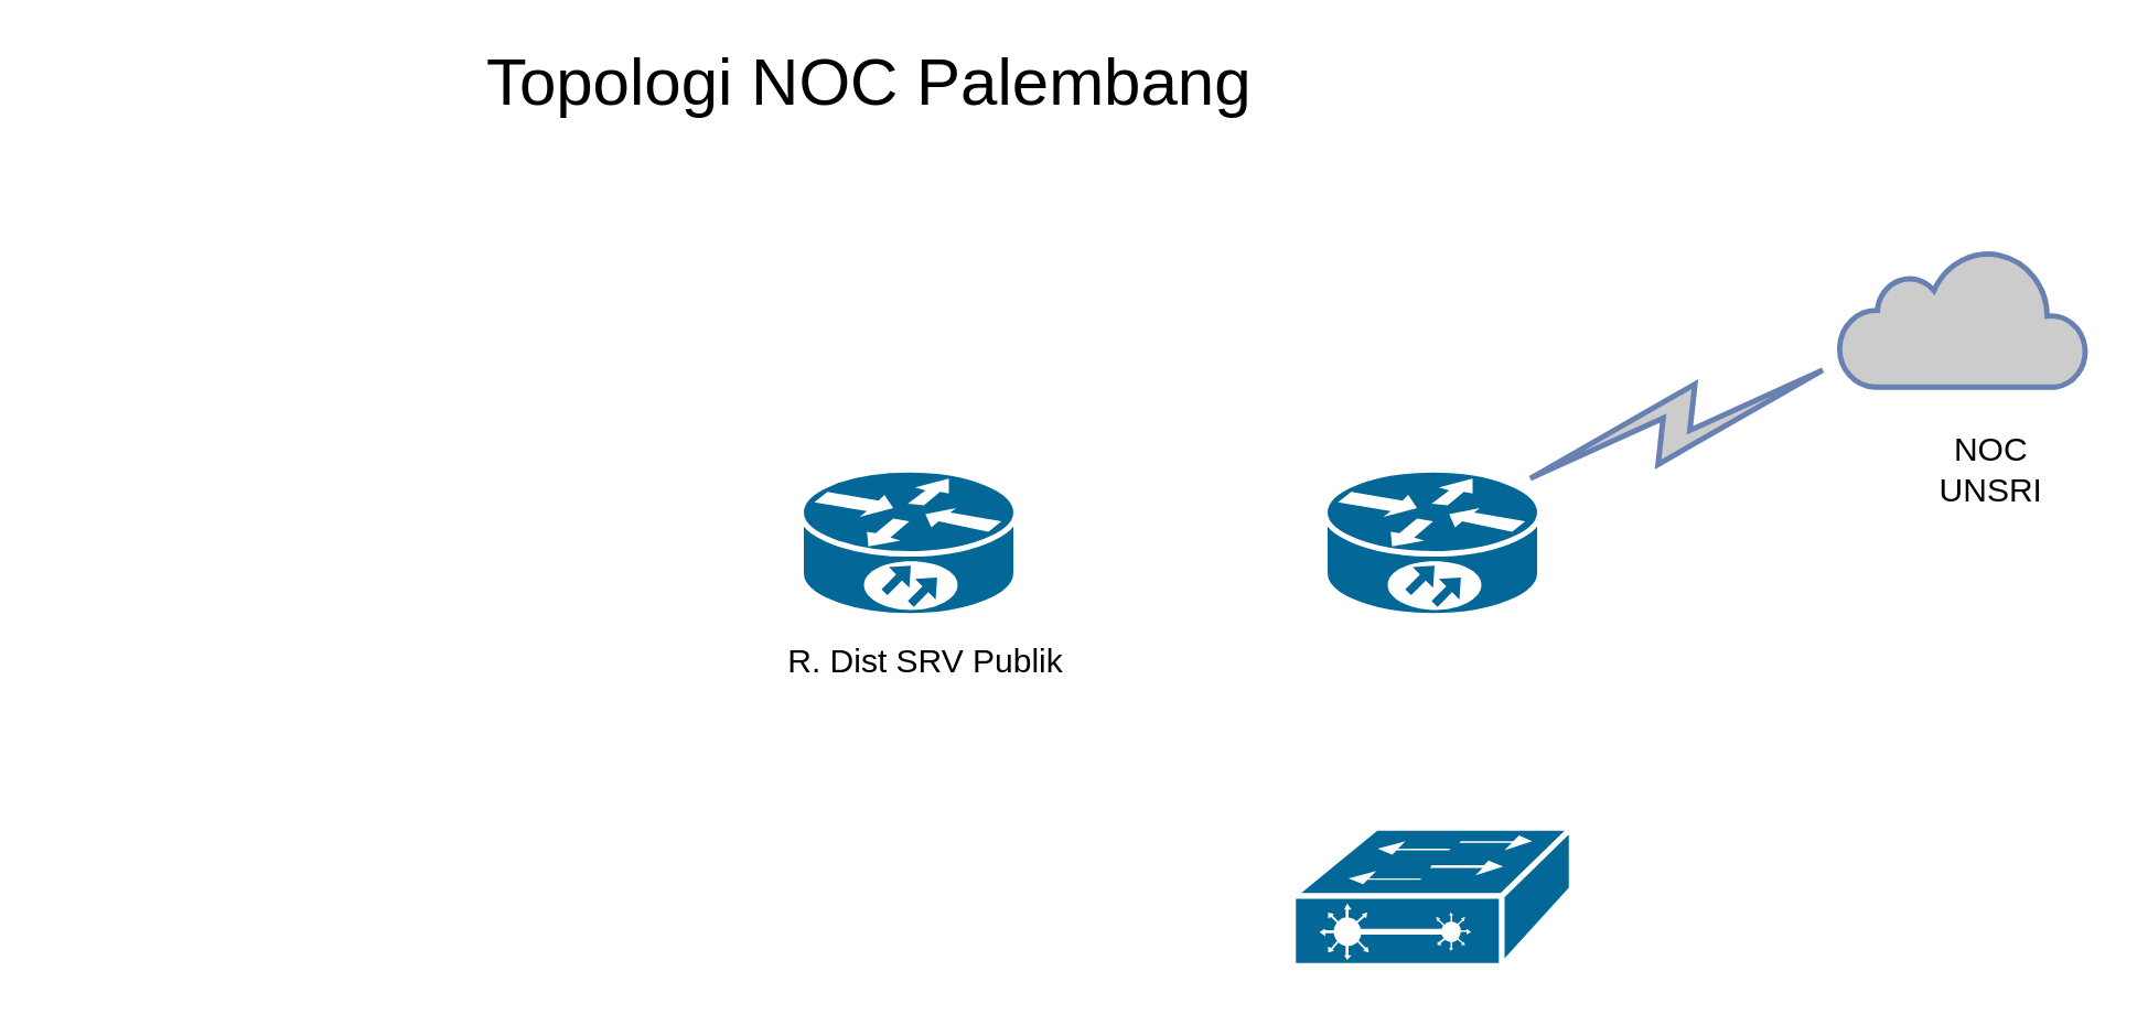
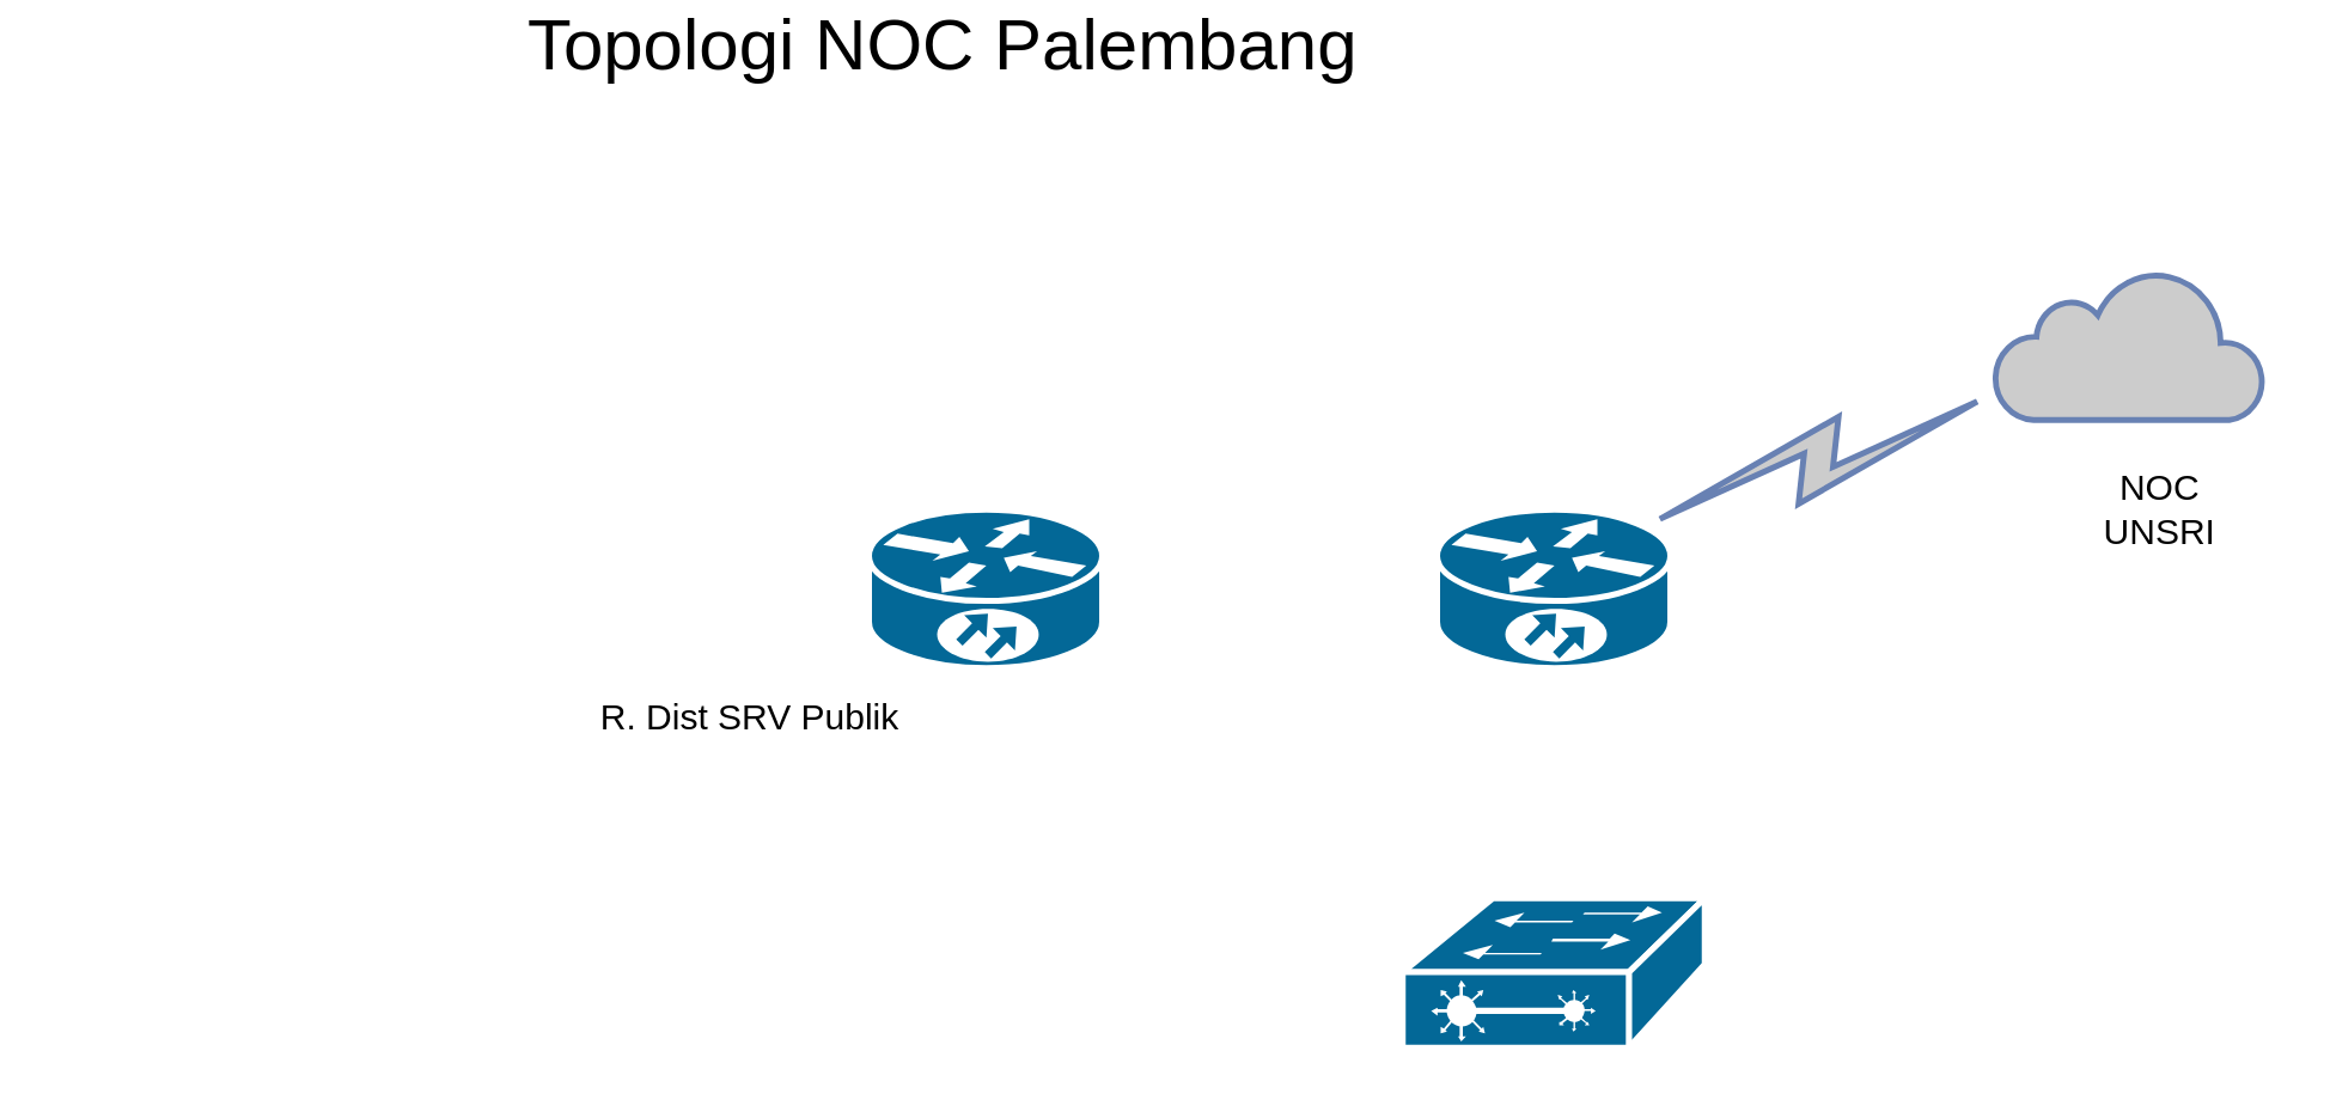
  <mxCell id="0" />
  <mxCell id="1" parent="0" />
- <mxCell id="2" value="&lt;font style=&quot;font-size: 24px&quot;&gt;Topologi NOC Palembang&lt;/font&gt;" style="text;html=1;strokeColor=none;fillColor=none;align=center;verticalAlign=middle;whiteSpace=wrap;rounded=0;" parent="1" vertex="1"><mxGeometry x="20" y="20" width="590" height="20" as="geometry" /></mxCell>
+ <mxCell id="2" value="&lt;font style=&quot;font-size: 24px&quot;&gt;Topologi NOC Palembang&lt;/font&gt;" style="text;html=1;strokeColor=none;fillColor=none;align=center;verticalAlign=middle;whiteSpace=wrap;rounded=0;" parent="1" vertex="1"><mxGeometry x="20" y="5" width="590" height="20" as="geometry" /></mxCell>
  <mxCell id="3" value="" style="html=1;outlineConnect=0;fillColor=#CCCCCC;strokeColor=#6881B3;gradientColor=none;gradientDirection=north;strokeWidth=2;shape=mxgraph.networks.cloud;fontColor=#ffffff;" parent="1" vertex="1"><mxGeometry x="666.5" y="90" width="90" height="50" as="geometry" /></mxCell>
  <mxCell id="4" value="NOC UNSRI" style="text;html=1;strokeColor=none;fillColor=none;align=center;verticalAlign=middle;whiteSpace=wrap;rounded=0;" parent="1" vertex="1"><mxGeometry x="701.5" y="160" width="40" height="20" as="geometry" /></mxCell>
  <mxCell id="5" value="" style="shape=mxgraph.cisco.routers.10700;html=1;pointerEvents=1;dashed=0;fillColor=#036897;strokeColor=#ffffff;strokeWidth=2;verticalLabelPosition=bottom;verticalAlign=top;align=center;outlineConnect=0;" parent="1" vertex="1"><mxGeometry x="480" y="170" width="78" height="53" as="geometry" /></mxCell>
  <mxCell id="6" value="" style="html=1;outlineConnect=0;fillColor=#CCCCCC;strokeColor=#6881B3;gradientColor=none;gradientDirection=north;strokeWidth=2;shape=mxgraph.networks.comm_link_edge;html=1;exitX=0.88;exitY=0.1;exitDx=0;exitDy=0;exitPerimeter=0;" parent="1" source="5" target="3" edge="1"><mxGeometry width="100" height="100" relative="1" as="geometry"><mxPoint x="296.5" y="460" as="sourcePoint" /><mxPoint x="396.5" y="360" as="targetPoint" /></mxGeometry></mxCell>
  <mxCell id="7" value="" style="shape=mxgraph.cisco.routers.10700;html=1;pointerEvents=1;dashed=0;fillColor=#036897;strokeColor=#ffffff;strokeWidth=2;verticalLabelPosition=bottom;verticalAlign=top;align=center;outlineConnect=0;" parent="1" vertex="1"><mxGeometry x="290" y="170" width="78" height="53" as="geometry" /></mxCell>
- <mxCell id="8" value="R. Dist SRV Publik" style="text;html=1;strokeColor=none;fillColor=none;align=center;verticalAlign=middle;whiteSpace=wrap;rounded=0;" parent="1" vertex="1"><mxGeometry x="280" y="230" width="111" height="20" as="geometry" /></mxCell>
+ <mxCell id="8" value="R. Dist SRV Publik" style="text;html=1;strokeColor=none;fillColor=none;align=center;verticalAlign=middle;whiteSpace=wrap;rounded=0;" parent="1" vertex="1"><mxGeometry x="195" y="230" width="111" height="20" as="geometry" /></mxCell>
  <mxCell id="9" value="" style="shape=mxgraph.cisco.switches.layer_2_remote_switch;html=1;pointerEvents=1;dashed=0;fillColor=#036897;strokeColor=#ffffff;strokeWidth=2;verticalLabelPosition=bottom;verticalAlign=top;align=center;outlineConnect=0;" parent="1" vertex="1"><mxGeometry x="468.5" y="300" width="101" height="50" as="geometry" /></mxCell>
